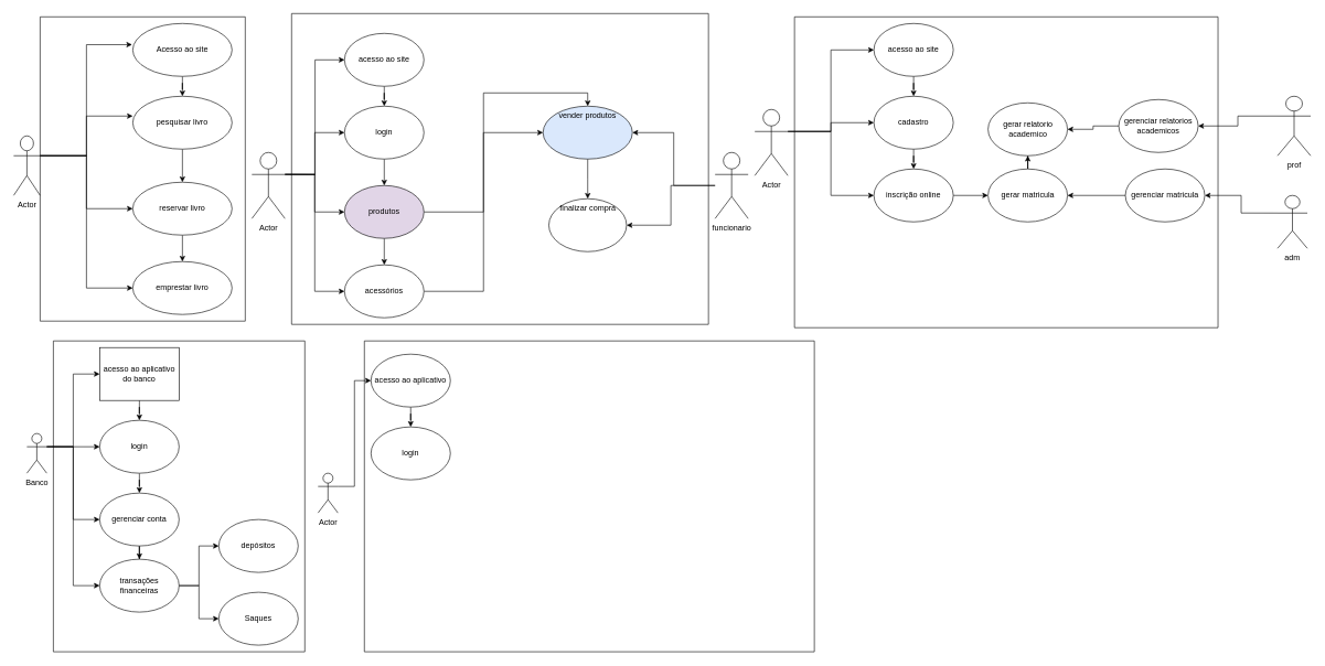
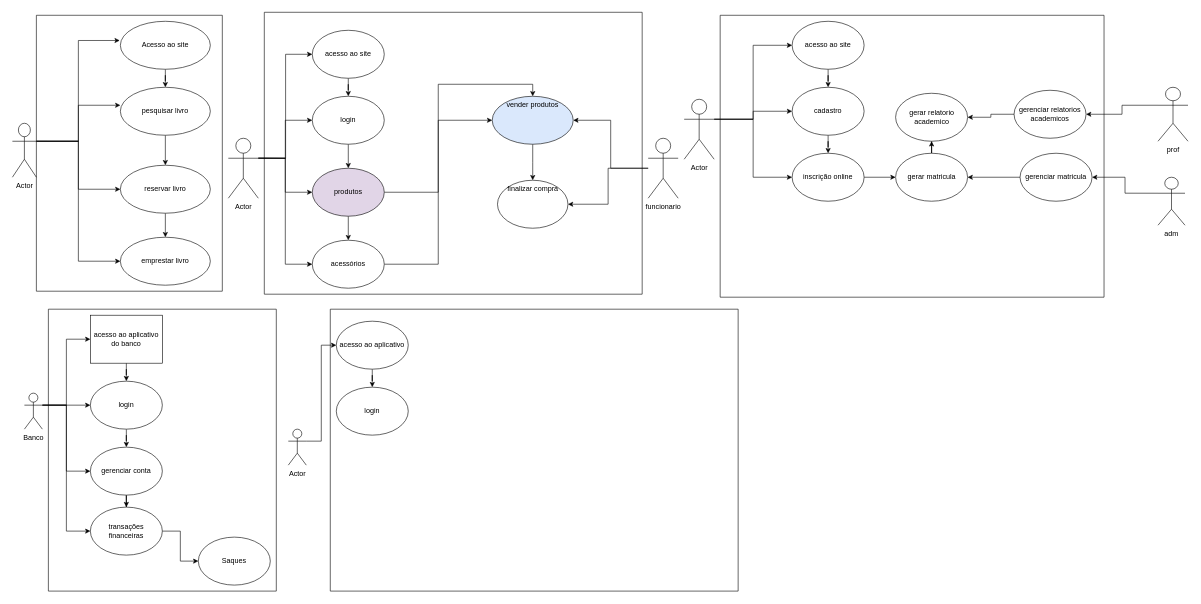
  <mxCell id="0" />
  <mxCell id="1" parent="0" />
  <mxCell id="2" style="edgeStyle=orthogonalEdgeStyle;rounded=0;orthogonalLoop=1;jettySize=auto;html=1;exitX=1;exitY=0.333;exitDx=0;exitDy=0;exitPerimeter=0;entryX=0;entryY=0.375;entryDx=0;entryDy=0;entryPerimeter=0;" parent="1" source="6" target="8" edge="1"><mxGeometry relative="1" as="geometry" /></mxCell>
  <mxCell id="3" style="edgeStyle=orthogonalEdgeStyle;rounded=0;orthogonalLoop=1;jettySize=auto;html=1;exitX=1;exitY=0.333;exitDx=0;exitDy=0;exitPerimeter=0;entryX=0;entryY=0.5;entryDx=0;entryDy=0;" parent="1" source="6" target="10" edge="1"><mxGeometry relative="1" as="geometry" /></mxCell>
  <mxCell id="4" style="edgeStyle=orthogonalEdgeStyle;rounded=0;orthogonalLoop=1;jettySize=auto;html=1;exitX=1;exitY=0.333;exitDx=0;exitDy=0;exitPerimeter=0;entryX=0;entryY=0.5;entryDx=0;entryDy=0;" parent="1" source="6" target="11" edge="1"><mxGeometry relative="1" as="geometry" /></mxCell>
  <mxCell id="5" style="edgeStyle=orthogonalEdgeStyle;rounded=0;orthogonalLoop=1;jettySize=auto;html=1;exitX=1;exitY=0.333;exitDx=0;exitDy=0;exitPerimeter=0;entryX=-0.007;entryY=0.4;entryDx=0;entryDy=0;entryPerimeter=0;" parent="1" source="6" target="13" edge="1"><mxGeometry relative="1" as="geometry" /></mxCell>
  <mxCell id="6" value="Actor" style="shape=umlActor;verticalLabelPosition=bottom;verticalAlign=top;html=1;outlineConnect=0;" parent="1" vertex="1"><mxGeometry y="205" width="40" height="90" as="geometry" x="20" /></mxCell>
  <mxCell id="7" value="" style="edgeStyle=orthogonalEdgeStyle;rounded=0;orthogonalLoop=1;jettySize=auto;html=1;" parent="1" source="8" target="10" edge="1"><mxGeometry relative="1" as="geometry" /></mxCell>
  <mxCell id="8" value="pesquisar livro" style="ellipse;whiteSpace=wrap;html=1;" parent="1" vertex="1"><mxGeometry x="200" y="145" width="150" height="80" as="geometry" /></mxCell>
  <mxCell id="9" value="" style="edgeStyle=orthogonalEdgeStyle;rounded=0;orthogonalLoop=1;jettySize=auto;html=1;" parent="1" source="10" target="11" edge="1"><mxGeometry relative="1" as="geometry" /></mxCell>
  <mxCell id="10" value="reservar livro" style="ellipse;whiteSpace=wrap;html=1;" parent="1" vertex="1"><mxGeometry x="200" y="275" width="150" height="80" as="geometry" /></mxCell>
  <mxCell id="11" value="emprestar livro" style="ellipse;whiteSpace=wrap;html=1;" parent="1" vertex="1"><mxGeometry x="200" y="395" width="150" height="80" as="geometry" /></mxCell>
  <mxCell id="12" value="" style="edgeStyle=orthogonalEdgeStyle;rounded=0;orthogonalLoop=1;jettySize=auto;html=1;" parent="1" source="13" target="8" edge="1"><mxGeometry relative="1" as="geometry" /></mxCell>
  <mxCell id="13" value="Acesso ao site" style="ellipse;whiteSpace=wrap;html=1;" parent="1" vertex="1"><mxGeometry x="200" y="35" width="150" height="80" as="geometry" /></mxCell>
  <mxCell id="14" style="edgeStyle=orthogonalEdgeStyle;rounded=0;orthogonalLoop=1;jettySize=auto;html=1;entryX=0;entryY=0.5;entryDx=0;entryDy=0;" parent="1" target="22" edge="1"><mxGeometry relative="1" as="geometry"><mxPoint x="430" y="263" as="sourcePoint" /></mxGeometry></mxCell>
  <mxCell id="15" style="edgeStyle=orthogonalEdgeStyle;rounded=0;orthogonalLoop=1;jettySize=auto;html=1;exitX=1;exitY=0.333;exitDx=0;exitDy=0;exitPerimeter=0;entryX=0;entryY=0.5;entryDx=0;entryDy=0;" parent="1" source="18" target="20" edge="1"><mxGeometry relative="1" as="geometry" /></mxCell>
  <mxCell id="16" style="edgeStyle=orthogonalEdgeStyle;rounded=0;orthogonalLoop=1;jettySize=auto;html=1;exitX=1;exitY=0.333;exitDx=0;exitDy=0;exitPerimeter=0;entryX=0;entryY=0.5;entryDx=0;entryDy=0;" parent="1" source="18" target="30" edge="1"><mxGeometry relative="1" as="geometry" /></mxCell>
  <mxCell id="17" style="edgeStyle=orthogonalEdgeStyle;rounded=0;orthogonalLoop=1;jettySize=auto;html=1;exitX=1;exitY=0.333;exitDx=0;exitDy=0;exitPerimeter=0;entryX=0;entryY=0.5;entryDx=0;entryDy=0;" parent="1" source="18" target="27" edge="1"><mxGeometry relative="1" as="geometry" /></mxCell>
  <mxCell id="18" value="Actor" style="shape=umlActor;verticalLabelPosition=bottom;verticalAlign=top;html=1;outlineConnect=0;" parent="1" vertex="1"><mxGeometry x="380" y="230" width="50" height="100" as="geometry" /></mxCell>
  <mxCell id="19" value="" style="edgeStyle=orthogonalEdgeStyle;rounded=0;orthogonalLoop=1;jettySize=auto;html=1;" parent="1" source="20" target="30" edge="1"><mxGeometry relative="1" as="geometry" /></mxCell>
  <mxCell id="20" value="login" style="ellipse;whiteSpace=wrap;html=1;" parent="1" vertex="1"><mxGeometry x="520" y="160" width="120" height="80" as="geometry" /></mxCell>
  <mxCell id="21" value="" style="edgeStyle=orthogonalEdgeStyle;rounded=0;orthogonalLoop=1;jettySize=auto;html=1;" parent="1" source="22" target="20" edge="1"><mxGeometry relative="1" as="geometry" /></mxCell>
  <mxCell id="22" value="acesso ao site" style="ellipse;whiteSpace=wrap;html=1;" parent="1" vertex="1"><mxGeometry x="520" y="50" width="120" height="80" as="geometry" /></mxCell>
  <mxCell id="23" value="" style="edgeStyle=orthogonalEdgeStyle;rounded=0;orthogonalLoop=1;jettySize=auto;html=1;" parent="1" source="25" target="32" edge="1"><mxGeometry relative="1" as="geometry" /></mxCell>
  <mxCell id="24" value="" style="edgeStyle=orthogonalEdgeStyle;rounded=0;orthogonalLoop=1;jettySize=auto;html=1;" parent="1" source="25" target="33" edge="1"><mxGeometry relative="1" as="geometry" /></mxCell>
  <mxCell id="25" value="funcionario" style="shape=umlActor;verticalLabelPosition=bottom;verticalAlign=top;html=1;outlineConnect=0;" parent="1" vertex="1"><mxGeometry x="1080" y="230" width="50" height="100" as="geometry" /></mxCell>
  <mxCell id="26" style="edgeStyle=orthogonalEdgeStyle;rounded=0;orthogonalLoop=1;jettySize=auto;html=1;exitX=1;exitY=0.5;exitDx=0;exitDy=0;entryX=0.5;entryY=0;entryDx=0;entryDy=0;" parent="1" source="27" target="32" edge="1"><mxGeometry relative="1" as="geometry" /></mxCell>
  <mxCell id="27" value="acessórios" style="ellipse;whiteSpace=wrap;html=1;" parent="1" vertex="1"><mxGeometry x="520" y="400" width="120" height="80" as="geometry" /></mxCell>
  <mxCell id="28" style="edgeStyle=orthogonalEdgeStyle;rounded=0;orthogonalLoop=1;jettySize=auto;html=1;exitX=1;exitY=0.5;exitDx=0;exitDy=0;entryX=0;entryY=0.5;entryDx=0;entryDy=0;" parent="1" source="30" target="32" edge="1"><mxGeometry relative="1" as="geometry" /></mxCell>
  <mxCell id="29" value="" style="edgeStyle=orthogonalEdgeStyle;rounded=0;orthogonalLoop=1;jettySize=auto;html=1;" parent="1" source="30" target="27" edge="1"><mxGeometry relative="1" as="geometry" /></mxCell>
  <mxCell id="30" value="produtos" style="ellipse;whiteSpace=wrap;html=1;fillColor=#e1d5e7;" parent="1" vertex="1"><mxGeometry x="520" y="280" width="120" height="80" as="geometry" /></mxCell>
  <mxCell id="31" value="" style="edgeStyle=orthogonalEdgeStyle;rounded=0;orthogonalLoop=1;jettySize=auto;html=1;" parent="1" source="32" target="33" edge="1"><mxGeometry relative="1" as="geometry" /></mxCell>
  <mxCell id="32" value="vender produtos" style="ellipse;whiteSpace=wrap;html=1;verticalAlign=top;fillColor=#dae8fc;" parent="1" vertex="1"><mxGeometry x="820" y="160" width="135" height="80" as="geometry" /></mxCell>
  <mxCell id="33" value="finalizar compra" style="ellipse;whiteSpace=wrap;html=1;verticalAlign=top;" parent="1" vertex="1"><mxGeometry x="828.75" y="300" width="117.5" height="80" as="geometry" /></mxCell>
  <mxCell id="34" value="" style="swimlane;startSize=0;" parent="1" vertex="1"><mxGeometry x="440" y="20" width="630" height="470" as="geometry" /></mxCell>
  <mxCell id="35" value="" style="swimlane;startSize=0;" parent="1" vertex="1"><mxGeometry x="60" y="25" width="310" height="460" as="geometry" /></mxCell>
  <mxCell id="36" value="" style="swimlane;startSize=0;" parent="1" vertex="1"><mxGeometry x="1200" y="25" width="640" height="470" as="geometry" /></mxCell>
  <mxCell id="37" value="" style="edgeStyle=orthogonalEdgeStyle;rounded=0;orthogonalLoop=1;jettySize=auto;html=1;" parent="36" source="38" target="40" edge="1"><mxGeometry relative="1" as="geometry" /></mxCell>
  <mxCell id="38" value="acesso ao site" style="ellipse;whiteSpace=wrap;html=1;" parent="36" vertex="1"><mxGeometry x="120" y="10" width="120" height="80" as="geometry" /></mxCell>
  <mxCell id="39" value="" style="edgeStyle=orthogonalEdgeStyle;rounded=0;orthogonalLoop=1;jettySize=auto;html=1;" parent="36" source="40" target="42" edge="1"><mxGeometry relative="1" as="geometry" /></mxCell>
  <mxCell id="40" value="cadastro" style="ellipse;whiteSpace=wrap;html=1;" parent="36" vertex="1"><mxGeometry x="120" y="120" width="120" height="80" as="geometry" /></mxCell>
  <mxCell id="41" value="" style="edgeStyle=orthogonalEdgeStyle;rounded=0;orthogonalLoop=1;jettySize=auto;html=1;" parent="36" source="42" target="46" edge="1"><mxGeometry relative="1" as="geometry" /></mxCell>
  <mxCell id="42" value="inscrição online" style="ellipse;whiteSpace=wrap;html=1;" parent="36" vertex="1"><mxGeometry x="120" y="230" width="120" height="80" as="geometry" /></mxCell>
  <mxCell id="43" style="edgeStyle=orthogonalEdgeStyle;rounded=0;orthogonalLoop=1;jettySize=auto;html=1;exitX=0;exitY=0.333;exitDx=0;exitDy=0;exitPerimeter=0;entryX=1;entryY=0.5;entryDx=0;entryDy=0;" parent="36" source="44" target="53" edge="1"><mxGeometry relative="1" as="geometry" /></mxCell>
  <mxCell id="44" value="adm" style="shape=umlActor;verticalLabelPosition=bottom;verticalAlign=top;outlineConnect=0;align=center;" parent="36" vertex="1"><mxGeometry x="730" y="270" width="45" height="80" as="geometry" /></mxCell>
  <mxCell id="45" value="" style="edgeStyle=orthogonalEdgeStyle;rounded=0;orthogonalLoop=1;jettySize=auto;html=1;" parent="36" source="46" target="51" edge="1"><mxGeometry relative="1" as="geometry" /></mxCell>
  <mxCell id="46" value="gerar matricula" style="ellipse;whiteSpace=wrap;html=1;align=center;" parent="36" vertex="1"><mxGeometry x="292.5" y="230" width="120" height="80" as="geometry" /></mxCell>
  <mxCell id="47" style="edgeStyle=orthogonalEdgeStyle;rounded=0;orthogonalLoop=1;jettySize=auto;html=1;exitX=0;exitY=0.333;exitDx=0;exitDy=0;exitPerimeter=0;entryX=1;entryY=0.5;entryDx=0;entryDy=0;" parent="36" source="48" target="50" edge="1"><mxGeometry relative="1" as="geometry" /></mxCell>
  <mxCell id="48" value="prof" style="shape=umlActor;verticalLabelPosition=bottom;verticalAlign=top;html=1;outlineConnect=0;" parent="36" vertex="1"><mxGeometry x="730" y="120" width="50" height="90" as="geometry" /></mxCell>
  <mxCell id="49" style="edgeStyle=orthogonalEdgeStyle;rounded=0;orthogonalLoop=1;jettySize=auto;html=1;exitX=0;exitY=0.5;exitDx=0;exitDy=0;entryX=1;entryY=0.5;entryDx=0;entryDy=0;" parent="36" source="50" target="51" edge="1"><mxGeometry relative="1" as="geometry" /></mxCell>
  <mxCell id="50" value="gerenciar relatorios academicos" style="ellipse;whiteSpace=wrap;html=1;" parent="36" vertex="1"><mxGeometry x="490" y="125" width="120" height="80" as="geometry" /></mxCell>
  <mxCell id="51" value="gerar relatorio academico" style="ellipse;whiteSpace=wrap;html=1;align=center;" parent="36" vertex="1"><mxGeometry x="292.5" y="130" width="120" height="80" as="geometry" /></mxCell>
  <mxCell id="52" style="edgeStyle=orthogonalEdgeStyle;rounded=0;orthogonalLoop=1;jettySize=auto;html=1;exitX=0;exitY=0.5;exitDx=0;exitDy=0;entryX=1;entryY=0.5;entryDx=0;entryDy=0;" parent="36" source="53" target="46" edge="1"><mxGeometry relative="1" as="geometry" /></mxCell>
  <mxCell id="53" value="gerenciar matricula" style="ellipse;whiteSpace=wrap;html=1;" parent="36" vertex="1"><mxGeometry x="500" y="230" width="120" height="80" as="geometry" /></mxCell>
  <mxCell id="54" style="edgeStyle=orthogonalEdgeStyle;rounded=0;orthogonalLoop=1;jettySize=auto;html=1;exitX=1;exitY=0.333;exitDx=0;exitDy=0;exitPerimeter=0;entryX=0;entryY=0.5;entryDx=0;entryDy=0;" parent="1" source="58" target="61" edge="1"><mxGeometry relative="1" as="geometry" /></mxCell>
  <mxCell id="55" style="edgeStyle=orthogonalEdgeStyle;rounded=0;orthogonalLoop=1;jettySize=auto;html=1;exitX=1;exitY=0.333;exitDx=0;exitDy=0;exitPerimeter=0;entryX=0;entryY=0.5;entryDx=0;entryDy=0;" parent="1" source="58" target="63" edge="1"><mxGeometry relative="1" as="geometry" /></mxCell>
  <mxCell id="56" style="edgeStyle=orthogonalEdgeStyle;rounded=0;orthogonalLoop=1;jettySize=auto;html=1;exitX=1;exitY=0.333;exitDx=0;exitDy=0;exitPerimeter=0;entryX=0;entryY=0.5;entryDx=0;entryDy=0;" parent="1" source="58" target="65" edge="1"><mxGeometry relative="1" as="geometry" /></mxCell>
  <mxCell id="57" style="edgeStyle=orthogonalEdgeStyle;rounded=0;orthogonalLoop=1;jettySize=auto;html=1;exitX=1;exitY=0.333;exitDx=0;exitDy=0;exitPerimeter=0;entryX=0;entryY=0.5;entryDx=0;entryDy=0;" parent="1" source="58" target="67" edge="1"><mxGeometry relative="1" as="geometry" /></mxCell>
  <mxCell id="58" value="Banco" style="shape=umlActor;verticalLabelPosition=bottom;verticalAlign=top;html=1;outlineConnect=0;" parent="1" vertex="1"><mxGeometry x="40" y="655" width="30" height="60" as="geometry" /></mxCell>
  <mxCell id="59" value="" style="swimlane;startSize=0;" parent="1" vertex="1"><mxGeometry x="80" y="515" width="380" height="470" as="geometry" /></mxCell>
  <mxCell id="60" value="" style="edgeStyle=orthogonalEdgeStyle;rounded=0;orthogonalLoop=1;jettySize=auto;html=1;" parent="59" source="61" target="63" edge="1"><mxGeometry relative="1" as="geometry" /></mxCell>
  <mxCell id="61" value="acesso ao aplicativo do banco" style="whiteSpace=wrap;html=1;rounded=0;" parent="59" vertex="1"><mxGeometry x="70" y="10" width="120" height="80" as="geometry" /></mxCell>
  <mxCell id="62" value="" style="edgeStyle=orthogonalEdgeStyle;rounded=0;orthogonalLoop=1;jettySize=auto;html=1;" parent="59" source="63" target="65" edge="1"><mxGeometry relative="1" as="geometry" /></mxCell>
  <mxCell id="63" value="login" style="ellipse;whiteSpace=wrap;html=1;" parent="59" vertex="1"><mxGeometry x="70" y="120" width="120" height="80" as="geometry" /></mxCell>
  <mxCell id="64" value="" style="edgeStyle=orthogonalEdgeStyle;rounded=0;orthogonalLoop=1;jettySize=auto;html=1;" parent="59" source="65" target="67" edge="1"><mxGeometry relative="1" as="geometry" /></mxCell>
  <mxCell id="65" value="gerenciar conta" style="ellipse;whiteSpace=wrap;html=1;" parent="59" vertex="1"><mxGeometry x="70" y="230" width="120" height="80" as="geometry" /></mxCell>
  <mxCell id="66" value="" style="edgeStyle=orthogonalEdgeStyle;rounded=0;orthogonalLoop=1;jettySize=auto;html=1;" parent="59" source="67" target="70" edge="1"><mxGeometry relative="1" as="geometry" /></mxCell>
  <mxCell id="67" value="transações financeiras" style="ellipse;whiteSpace=wrap;html=1;" parent="59" vertex="1"><mxGeometry x="70" y="330" width="120" height="80" as="geometry" /></mxCell>
- <mxCell id="68" value="depósitos" style="ellipse;whiteSpace=wrap;html=1;" parent="59" vertex="1"><mxGeometry x="250" y="270" width="120" height="80" as="geometry" /></mxCell>
- <mxCell id="69" value="" style="edgeStyle=orthogonalEdgeStyle;rounded=0;orthogonalLoop=1;jettySize=auto;html=1;" parent="59" source="67" target="68" edge="1"><mxGeometry relative="1" as="geometry" /></mxCell>
  <mxCell id="70" value="Saques" style="ellipse;whiteSpace=wrap;html=1;" parent="59" vertex="1"><mxGeometry x="250" y="380" width="120" height="80" as="geometry" /></mxCell>
  <mxCell id="71" value="Actor" style="shape=umlActor;verticalLabelPosition=bottom;verticalAlign=top;html=1;outlineConnect=0;" parent="1" vertex="1"><mxGeometry x="1140" y="165" width="50" height="100" as="geometry" /></mxCell>
  <mxCell id="72" style="edgeStyle=orthogonalEdgeStyle;rounded=0;orthogonalLoop=1;jettySize=auto;html=1;exitX=1;exitY=0.333;exitDx=0;exitDy=0;exitPerimeter=0;entryX=0;entryY=0.5;entryDx=0;entryDy=0;" parent="1" source="71" target="38" edge="1"><mxGeometry relative="1" as="geometry" /></mxCell>
  <mxCell id="73" style="edgeStyle=orthogonalEdgeStyle;rounded=0;orthogonalLoop=1;jettySize=auto;html=1;exitX=1;exitY=0.333;exitDx=0;exitDy=0;exitPerimeter=0;entryX=0;entryY=0.5;entryDx=0;entryDy=0;" parent="1" source="71" target="40" edge="1"><mxGeometry relative="1" as="geometry" /></mxCell>
  <mxCell id="74" style="edgeStyle=orthogonalEdgeStyle;rounded=0;orthogonalLoop=1;jettySize=auto;html=1;exitX=1;exitY=0.333;exitDx=0;exitDy=0;exitPerimeter=0;entryX=0;entryY=0.5;entryDx=0;entryDy=0;" parent="1" source="71" target="42" edge="1"><mxGeometry relative="1" as="geometry" /></mxCell>
  <mxCell id="75" style="edgeStyle=orthogonalEdgeStyle;rounded=0;orthogonalLoop=1;jettySize=auto;html=1;exitX=1;exitY=0.333;exitDx=0;exitDy=0;exitPerimeter=0;entryX=0;entryY=0.5;entryDx=0;entryDy=0;" edge="1" parent="1" source="76" target="79"><mxGeometry relative="1" as="geometry" /></mxCell>
  <mxCell id="76" value="Actor" style="shape=umlActor;verticalLabelPosition=bottom;verticalAlign=top;html=1;outlineConnect=0;" parent="1" vertex="1"><mxGeometry x="480" y="715" width="30" height="60" as="geometry" /></mxCell>
  <mxCell id="77" value="" style="swimlane;startSize=0;" parent="1" vertex="1"><mxGeometry x="550" y="515" width="680" height="470" as="geometry" /></mxCell>
  <mxCell id="78" value="" style="edgeStyle=orthogonalEdgeStyle;rounded=0;orthogonalLoop=1;jettySize=auto;html=1;" edge="1" parent="77" source="79" target="80"><mxGeometry relative="1" as="geometry" /></mxCell>
  <mxCell id="79" value="acesso ao aplicativo" style="ellipse;whiteSpace=wrap;html=1;" parent="77" vertex="1"><mxGeometry x="10" y="20" width="120" height="80" as="geometry" /></mxCell>
  <mxCell id="80" value="login" style="ellipse;whiteSpace=wrap;html=1;" parent="77" vertex="1"><mxGeometry x="10" y="130" width="120" height="80" as="geometry" /></mxCell>
